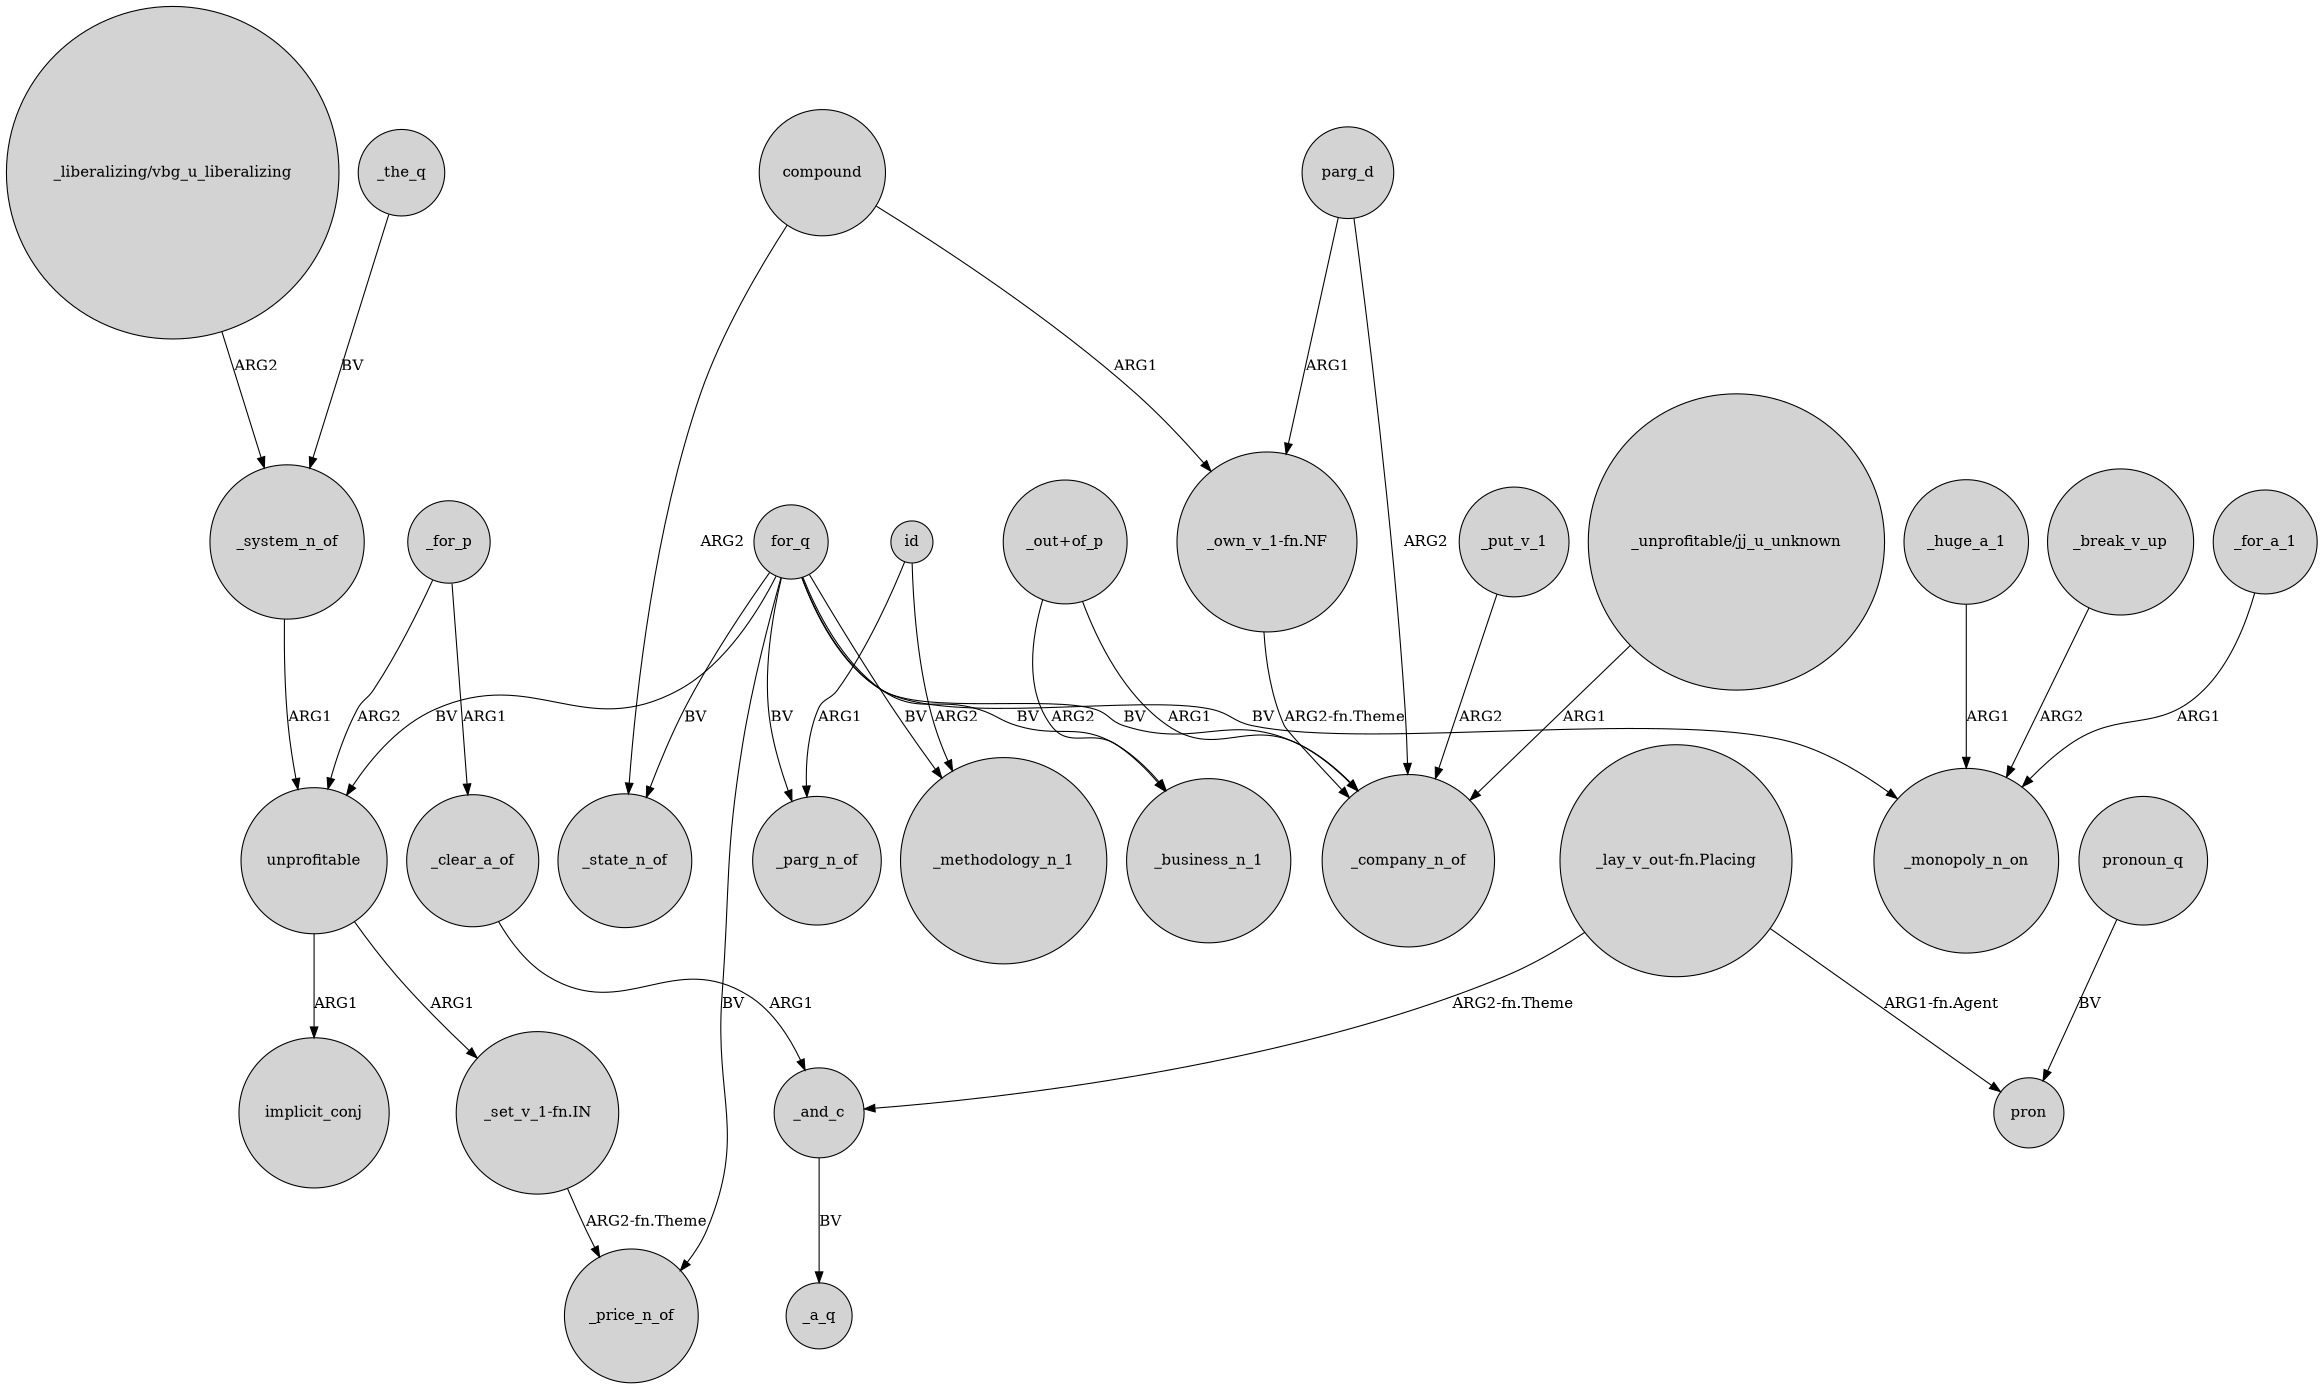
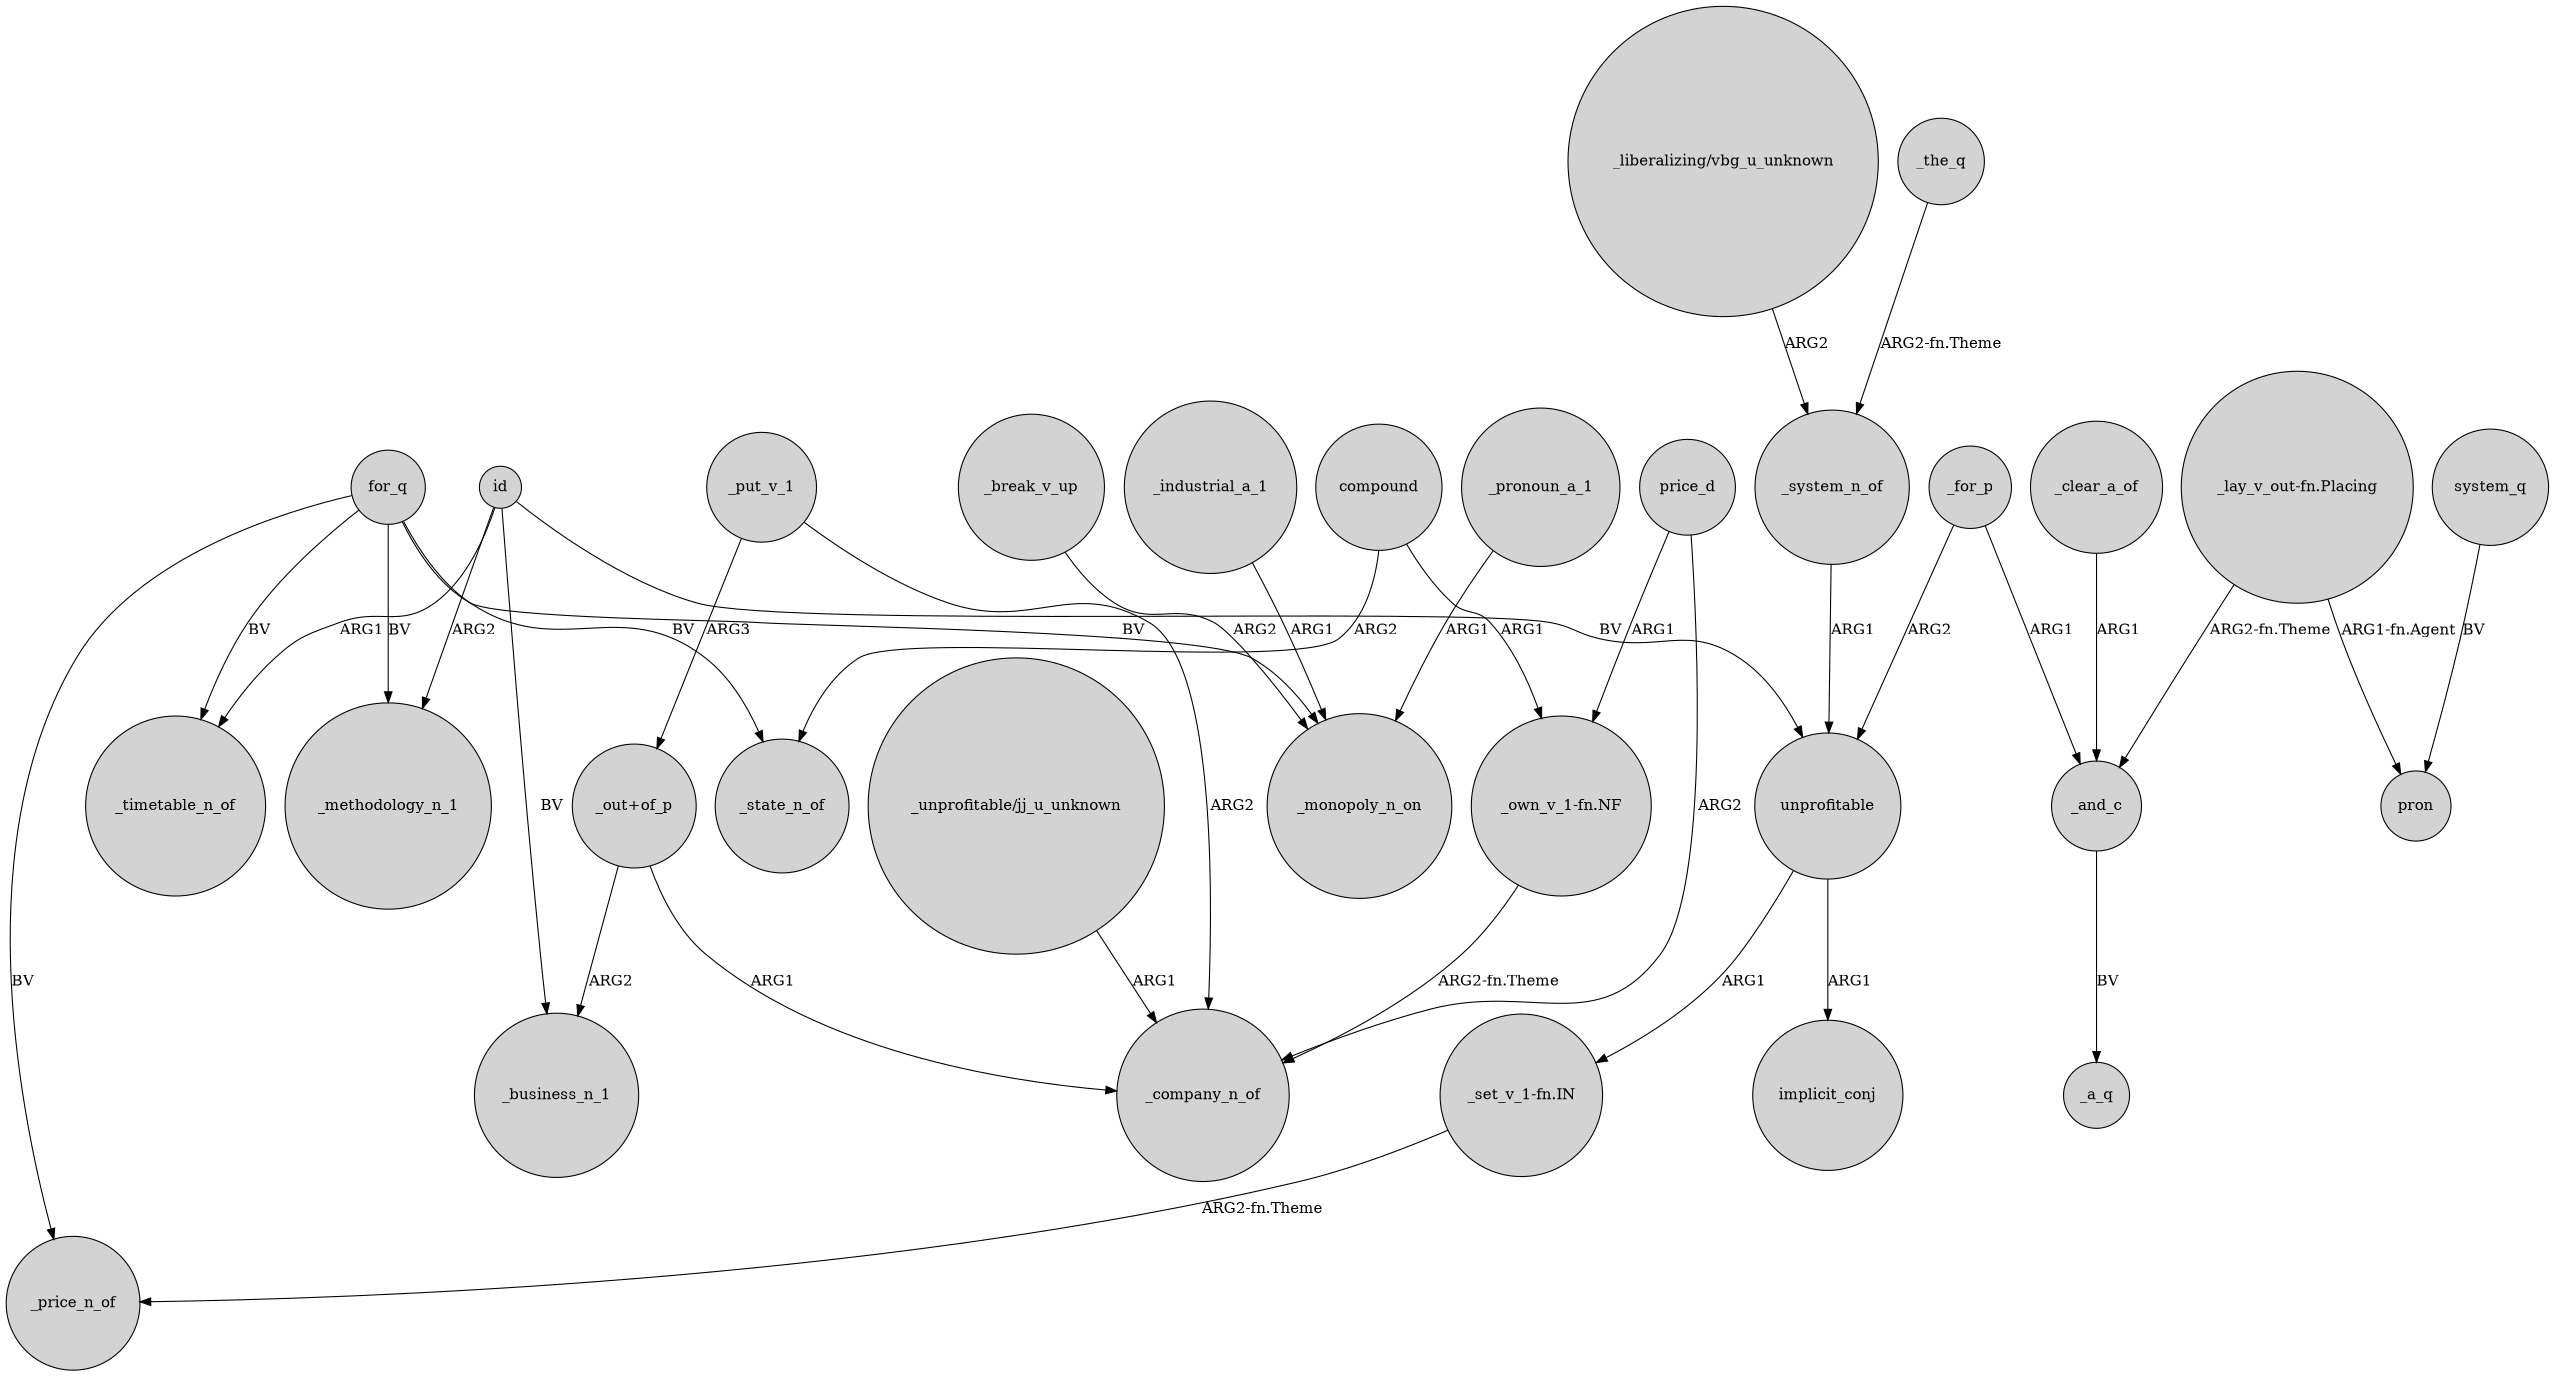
  digraph {
    node [shape=circle style=filled]
    n1 [label=unprofitable]
    _system_n_of
    implicit_conj
    "_set_v_1-fn.IN"
    _price_n_of
    "_out+of_p"
    _company_n_of
    _business_n_1
    n9 [label=for_q]
    _methodology_n_1
    _state_n_of
-   _timetable_n_of [label=_parg_n_of]
+   _timetable_n_of
    _monopoly_n_on
    id
    _for_p
    _and_c
    _a_q
    compound
    "_own_v_1-fn.NF"
    "_lay_v_out-fn.Placing"
    pron
-   "_liberalizing/vbg_u_unknown" [label="_liberalizing/vbg_u_liberalizing"]
+   "_liberalizing/vbg_u_unknown"
    _clear_a_of
-   parg_d
+   parg_d [label=price_d]
    _put_v_1
    "_unprofitable/jj_u_unknown"
-   pronoun_q
+   pronoun_q [label=system_q]
    _break_v_up
-   _industrial_a_1 [label=_for_a_1]
-   _huge_a_1
+   _industrial_a_1
+   _huge_a_1 [label=_pronoun_a_1]
    _the_q
    n1 -> implicit_conj [label=ARG1]
    n1 -> "_set_v_1-fn.IN" [label=ARG1]
    _system_n_of -> n1 [label=ARG1]
    "_set_v_1-fn.IN" -> _price_n_of [label="ARG2-fn.Theme"]
    "_out+of_p" -> _company_n_of [label=ARG1]
    "_out+of_p" -> _business_n_1 [label=ARG2]
-   n9 -> n1 [label=BV]
+   id -> n1 [label=BV]
    n9 -> _price_n_of [label=BV]
-   n9 -> _company_n_of [label=BV]
-   n9 -> _business_n_1 [label=BV]
+   id -> _business_n_1 [label=BV]
    n9 -> _methodology_n_1 [label=BV]
    n9 -> _state_n_of [label=BV]
    n9 -> _timetable_n_of [label=BV]
    n9 -> _monopoly_n_on [label=BV]
    id -> _methodology_n_1 [label=ARG2]
    id -> _timetable_n_of [label=ARG1]
    _for_p -> n1 [label=ARG2]
-   _for_p -> _clear_a_of [label=ARG1]
+   _for_p -> _and_c [label=ARG1]
    _and_c -> _a_q [label=BV]
    compound -> _state_n_of [label=ARG2]
    compound -> "_own_v_1-fn.NF" [label=ARG1]
    "_own_v_1-fn.NF" -> _company_n_of [label="ARG2-fn.Theme"]
    "_lay_v_out-fn.Placing" -> _and_c [label="ARG2-fn.Theme"]
    "_lay_v_out-fn.Placing" -> pron [label="ARG1-fn.Agent"]
    "_liberalizing/vbg_u_unknown" -> _system_n_of [label=ARG2]
    _clear_a_of -> _and_c [label=ARG1]
    parg_d -> _company_n_of [label=ARG2]
    parg_d -> "_own_v_1-fn.NF" [label=ARG1]
+   _put_v_1 -> "_out+of_p" [label=ARG3]
    _put_v_1 -> _company_n_of [label=ARG2]
    "_unprofitable/jj_u_unknown" -> _company_n_of [label=ARG1]
    pronoun_q -> pron [label=BV]
    _break_v_up -> _monopoly_n_on [label=ARG2]
    _industrial_a_1 -> _monopoly_n_on [label=ARG1]
    _huge_a_1 -> _monopoly_n_on [label=ARG1]
-   _the_q -> _system_n_of [label=BV]
+   _the_q -> _system_n_of [label="ARG2-fn.Theme"]
  }
